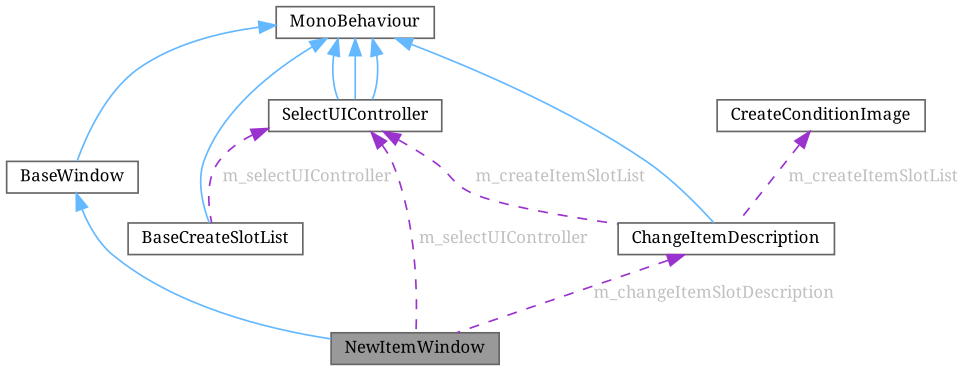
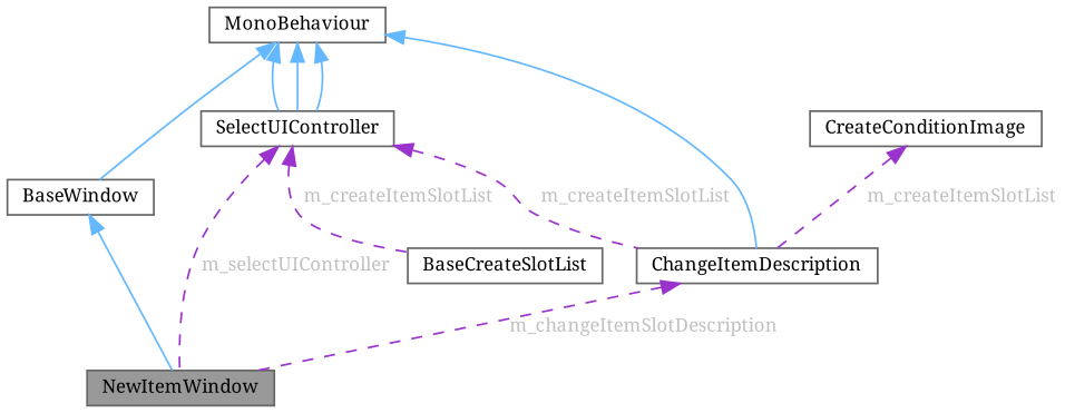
  digraph {
    fontname="Noto Serif"
    node [color=gray40 fillcolor=white fontname="Noto Serif" fontsize=10 shape=box style=filled]
    edge [color=steelblue1 dir=back fontname="Noto Serif" fontsize=10 labelfontname=Helvetica labelfontsize=10 style=solid]
    n1 [fillcolor=grey60 fontcolor=black height=0.2 label=NewItemWindow width=0.4]
    n2 [height=0.2 label=BaseWindow width=0.4]
    n3 [height=0.2 label=MonoBehaviour width=0.4]
    n4 [height=0.2 label=BaseCreateSlotList width=0.4]
    n5 [height=0.2 label=SelectUIController width=0.4]
    n6 [height=0.2 label=ChangeItemDescription width=0.4]
    n7 [height=0.2 label=CreateConditionImage width=0.4]
    n2 -> n1
    n3 -> n2
-   n3 -> n4
    n3 -> n5
    n3 -> n5
    n3 -> n5
    n3 -> n6
    n5 -> n1 [color=darkorchid3 fontcolor=grey label=" m_selectUIController" style=dashed]
-   n5 -> n4 [color=darkorchid3 fontcolor=grey label=" m_selectUIController" style=dashed]
+   n5 -> n4 [color=darkorchid3 fontcolor=grey label=" m_createItemSlotList" style=dashed]
    n5 -> n6 [color=darkorchid3 fontcolor=grey label=" m_createItemSlotList" style=dashed]
    n6 -> n1 [color=darkorchid3 fontcolor=grey label=" m_changeItemSlotDescription" style=dashed]
    n7 -> n6 [color=darkorchid3 fontcolor=grey label=" m_createItemSlotList" style=dashed]
  }
